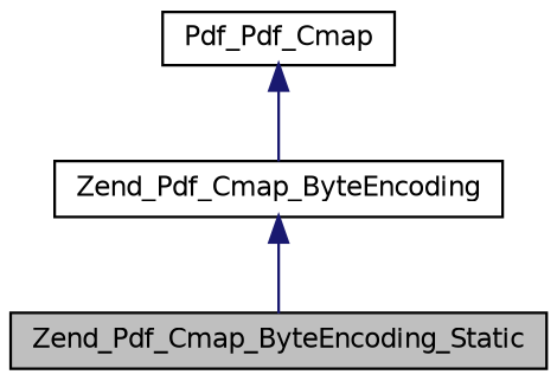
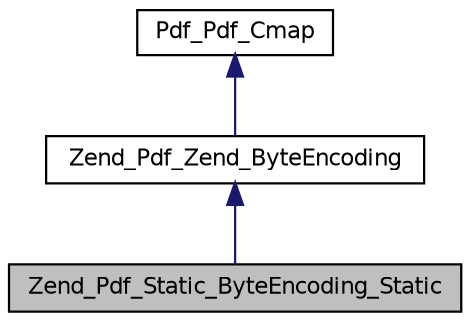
  digraph {
    node [color=black fillcolor=white fontname=Helvetica fontsize=10 shape=record style=filled]
    edge [color=midnightblue dir=back fontname=Helvetica fontsize=10 labelfontname=Helvetica labelfontsize=10 style=solid]
-   n1 [fillcolor=grey75 fontcolor=black height=0.2 label=Zend_Pdf_Cmap_ByteEncoding_Static width=0.4]
-   n2 [height=0.2 label=Zend_Pdf_Cmap_ByteEncoding width=0.4]
+   n1 [fillcolor=grey75 fontcolor=black height=0.2 label=Zend_Pdf_Static_ByteEncoding_Static width=0.4]
+   n2 [height=0.2 label=Zend_Pdf_Zend_ByteEncoding width=0.4]
    n3 [height=0.2 label=Pdf_Pdf_Cmap width=0.4]
    n2 -> n1
    n3 -> n2
  }
